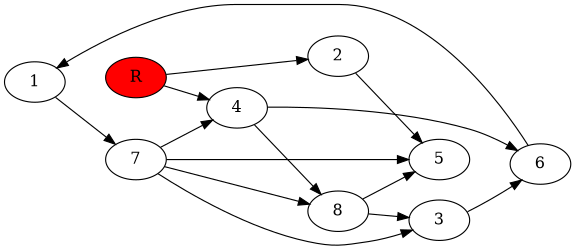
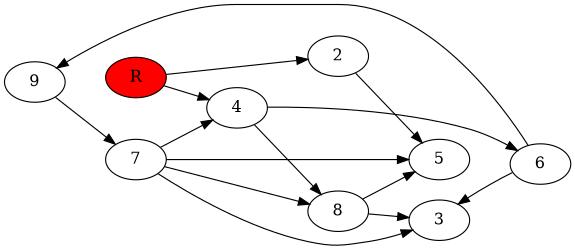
  digraph {
    rankdir=LR
-   1
+   1 [label=9]
    7
    8
    5
    3
    4
    2
    6
    R [fillcolor="#ff0000" style=filled]
    1 -> 7
    7 -> 8
    7 -> 5
    7 -> 3
    7 -> 4
    8 -> 5
    8 -> 3
-   3 -> 6
+   6 -> 3
    4 -> 8
    4 -> 6
    2 -> 5
    6 -> 1
    R -> 4
    R -> 2
  }
